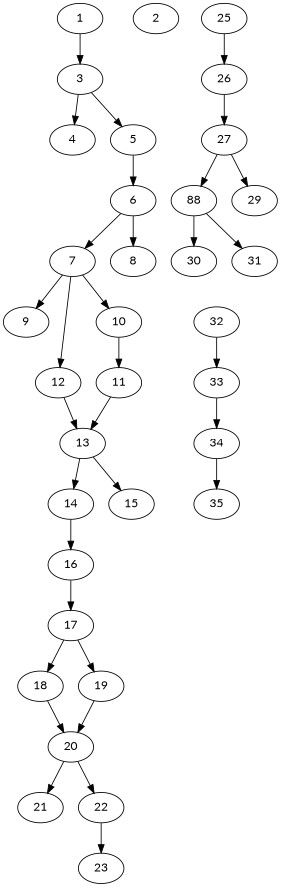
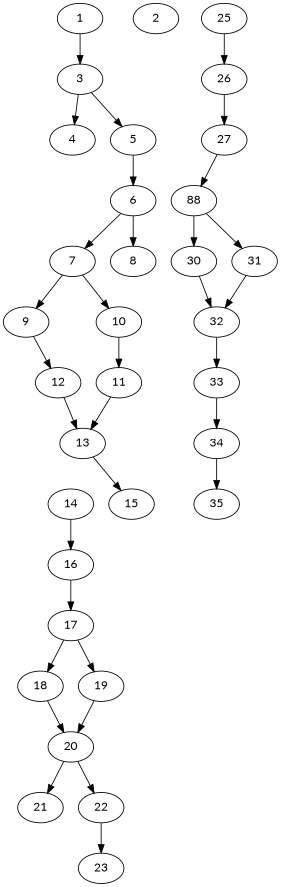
  digraph {
    fontname=Lato
    node [alpha=0.14 fontname=Lato]
    edge [fontname=Lato]
    1 [alpha=0.03 expect_size=46517248]
    3 [expect_size=34007040]
    4 [alpha=0.06 expect_size=30782464]
    5 [expect_size=27011072]
    6 [alpha=0.00 expect_size=9930752]
    2 [alpha=0.05 expect_size=26706944]
    7 [alpha=0.10 expect_size=33781760]
    8 [alpha=0.18 expect_size=28085248]
    9 [alpha=0.10 expect_size=39913472]
    10 [alpha=0.12 expect_size=10655744]
    12 [alpha=0.01 expect_size=22906880]
    11 [alpha=0.03 expect_size=15881216]
    13 [alpha=0.13 expect_size=35298304]
    14 [expect_size=21450752]
    15 [alpha=0.10 expect_size=36052992]
    16 [alpha=0.11 expect_size=22428672]
    17 [alpha=0.12 expect_size=23076864]
    18 [alpha=0.18 expect_size=47739904]
    19 [expect_size=43343872]
    20 [expect_size=20402176]
    21 [alpha=0.12 expect_size=48796672]
    22 [alpha=0.19 expect_size=9794560]
    23 [alpha=0.19 expect_size=12463104]
    25 [alpha=0.08 expect_size=28814336]
    26 [alpha=0.09 expect_size=51672064]
    27 [alpha=0.03 expect_size=29498368]
    n27 [alpha=0.06 expect_size=11551744 label=88]
-   29 [alpha=0.04 expect_size=6432768]
    30 [alpha=0.04 expect_size=39382016]
    31 [alpha=0.08 expect_size=26237952]
    32 [alpha=0.00 expect_size=8279040]
    33 [alpha=0.05 expect_size=6966272]
    34 [alpha=0.17 expect_size=51065856]
    35 [alpha=0.01 expect_size=24560640]
    1 -> 3
    3 -> 4
    3 -> 5
    5 -> 6
    6 -> 7
    6 -> 8
    7 -> 9
    7 -> 10
-   7 -> 12
+   9 -> 12
    10 -> 11
    12 -> 13
    11 -> 13
-   13 -> 14
    13 -> 15
    14 -> 16
    16 -> 17
    17 -> 18
    17 -> 19
    18 -> 20
    19 -> 20
    20 -> 21
    20 -> 22
    22 -> 23
    25 -> 26
    26 -> 27
    27 -> n27
-   27 -> 29
    n27 -> 30
    n27 -> 31
+   30 -> 32
+   31 -> 32
    32 -> 33
    33 -> 34
    34 -> 35
  }
